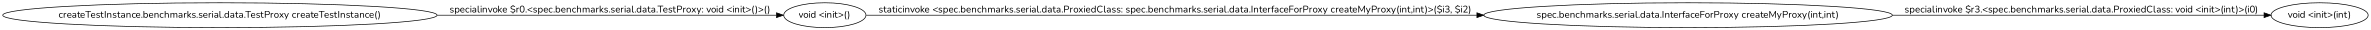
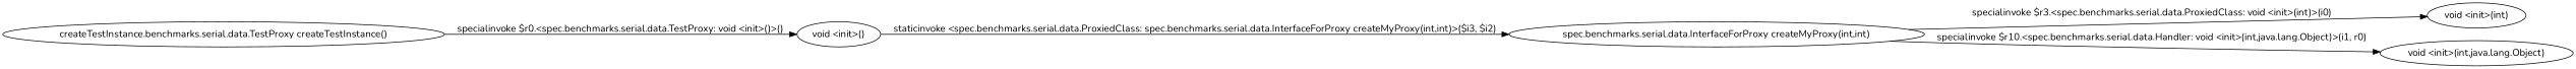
  digraph {
    fontname=Nunito
    rankdir=LR
    node [fontname=Nunito]
    edge [fontname=Nunito]
    n1 [label="void <init>(int)"]
+   n2 [label="void <init>(int,java.lang.Object)"]
    n3 [label="void <init>()"]
    n4 [label="spec.benchmarks.serial.data.InterfaceForProxy createMyProxy(int,int)"]
    n5 [label="createTestInstance.benchmarks.serial.data.TestProxy createTestInstance()"]
    n3 -> n4 [label="staticinvoke <spec.benchmarks.serial.data.ProxiedClass: spec.benchmarks.serial.data.InterfaceForProxy createMyProxy(int,int)>($i3, $i2)"]
    n4 -> n1 [label="specialinvoke $r3.<spec.benchmarks.serial.data.ProxiedClass: void <init>(int)>(i0)"]
+   n4 -> n2 [label="specialinvoke $r10.<spec.benchmarks.serial.data.Handler: void <init>(int,java.lang.Object)>(i1, r0)"]
    n5 -> n3 [label="specialinvoke $r0.<spec.benchmarks.serial.data.TestProxy: void <init>()>()"]
  }
